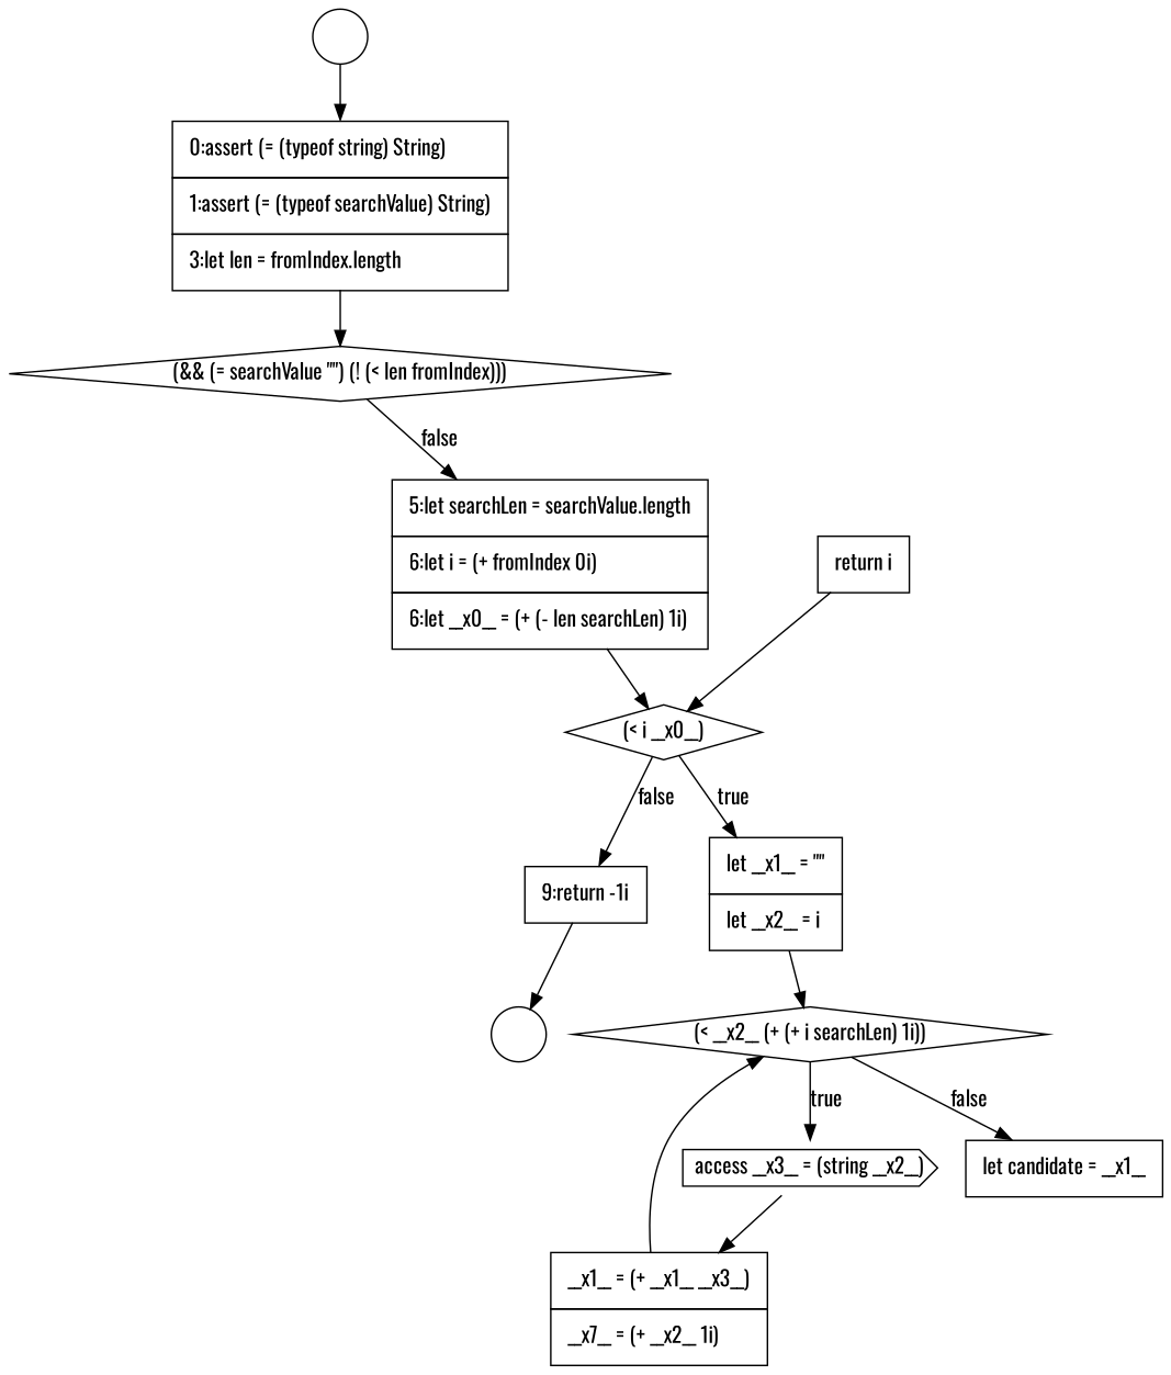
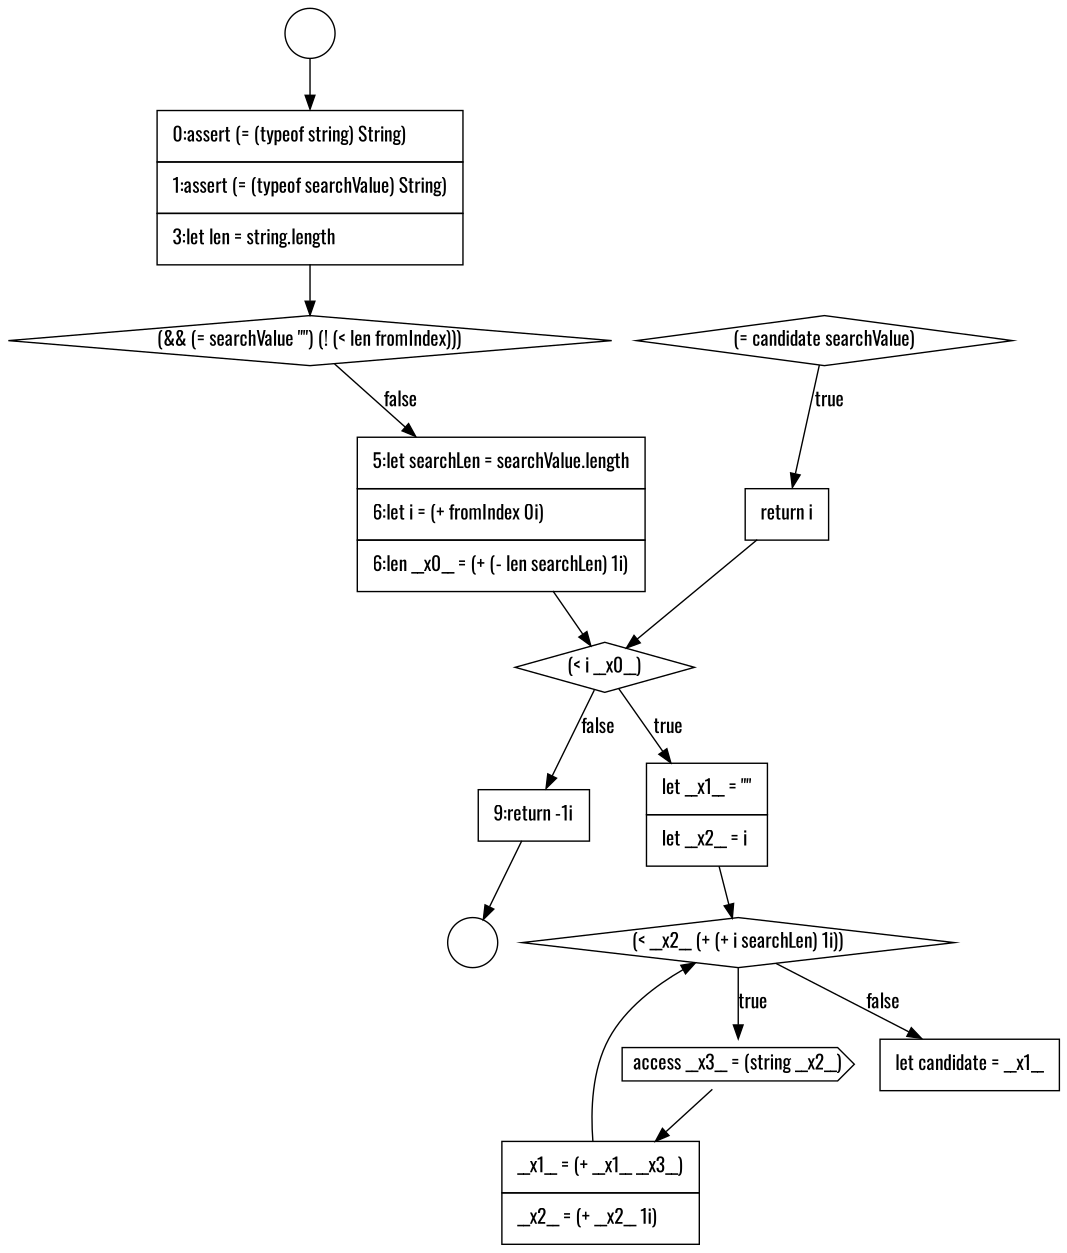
  digraph {
    fontname=Oswald
    node [color=black fillcolor=white fontname=Oswald shape=none style=filled]
    edge [color=black fontname=Oswald]
    n1 [label=" " shape=circle]
-   n2 [label=<<font color="black">     <table border="0" cellborder="1" cellspacing="0" cellpadding="10">       <tr><td align="left">0:assert (= (typeof string) String)</td></tr>       <tr><td align="left">1:assert (= (typeof searchValue) String)</td></tr>       <tr><td align="left">3:let len = fromIndex.length</td></tr>     </table>   </font>> margin=0]
+   n2 [label=<<font color="black">     <table border="0" cellborder="1" cellspacing="0" cellpadding="10">       <tr><td align="left">0:assert (= (typeof string) String)</td></tr>       <tr><td align="left">1:assert (= (typeof searchValue) String)</td></tr>       <tr><td align="left">3:let len = string.length</td></tr>     </table>   </font>> margin=0]
    n3 [label=<<font color="black">(&amp;&amp; (= searchValue &quot;&quot;) (! (&lt; len fromIndex)))</font>> shape=diamond]
-   n4 [label=<<font color="black">     <table border="0" cellborder="1" cellspacing="0" cellpadding="10">       <tr><td align="left">5:let searchLen = searchValue.length</td></tr>       <tr><td align="left">6:let i = (+ fromIndex 0i)</td></tr>       <tr><td align="left">6:let __x0__ = (+ (- len searchLen) 1i)</td></tr>     </table>   </font>> margin=0]
+   n4 [label=<<font color="black">     <table border="0" cellborder="1" cellspacing="0" cellpadding="10">       <tr><td align="left">5:let searchLen = searchValue.length</td></tr>       <tr><td align="left">6:let i = (+ fromIndex 0i)</td></tr>       <tr><td align="left">6:len __x0__ = (+ (- len searchLen) 1i)</td></tr>     </table>   </font>> margin=0]
    n5 [label=<<font color="black">(&lt; i __x0__)</font>> shape=diamond]
    n6 [label=<<font color="black">     <table border="0" cellborder="1" cellspacing="0" cellpadding="10">       <tr><td align="left">9:return -1i</td></tr>     </table>   </font>> margin=0]
    n7 [label=<<font color="black">     <table border="0" cellborder="1" cellspacing="0" cellpadding="10">       <tr><td align="left">let __x1__ = &quot;&quot;</td></tr>       <tr><td align="left">let __x2__ = i</td></tr>     </table>   </font>> margin=0]
-   n8 [label=<<font color="black">     <table border="0" cellborder="1" cellspacing="0" cellpadding="10">       <tr><td align="left">__x1__ = (+ __x1__ __x3__)</td></tr>       <tr><td align="left">__x7__ = (+ __x2__ 1i)</td></tr>     </table>   </font>> margin=0]
+   n8 [label=<<font color="black">     <table border="0" cellborder="1" cellspacing="0" cellpadding="10">       <tr><td align="left">__x1__ = (+ __x1__ __x3__)</td></tr>       <tr><td align="left">__x2__ = (+ __x2__ 1i)</td></tr>     </table>   </font>> margin=0]
    n9 [label=<<font color="black">(&lt; __x2__ (+ (+ i searchLen) 1i))</font>> shape=diamond]
    n10 [label=<<font color="black">access __x3__ = (string __x2__)</font>> shape=cds]
    n11 [label=<<font color="black">     <table border="0" cellborder="1" cellspacing="0" cellpadding="10">       <tr><td align="left">let candidate = __x1__</td></tr>     </table>   </font>> margin=0]
    n12 [label=" " shape=circle]
    n13 [label=<<font color="black">     <table border="0" cellborder="1" cellspacing="0" cellpadding="10">       <tr><td align="left">return i</td></tr>     </table>   </font>> margin=0]
+   n14 [label=<<font color="black">(= candidate searchValue)</font>> shape=diamond]
    n1 -> n2
    n2 -> n3
    n3 -> n4 [label=<<font color="black">false</font>>]
    n4 -> n5
    n5 -> n6 [label=<<font color="black">false</font>>]
    n5 -> n7 [label=<<font color="black">true</font>>]
    n6 -> n12
    n7 -> n9
    n8 -> n9
    n9 -> n10 [label=<<font color="black">true</font>>]
    n9 -> n11 [label=<<font color="black">false</font>>]
    n10 -> n8
    n13 -> n5
+   n14 -> n13 [label=<<font color="black">true</font>>]
  }
